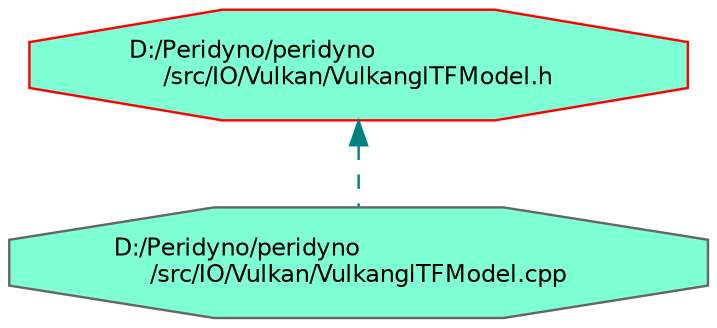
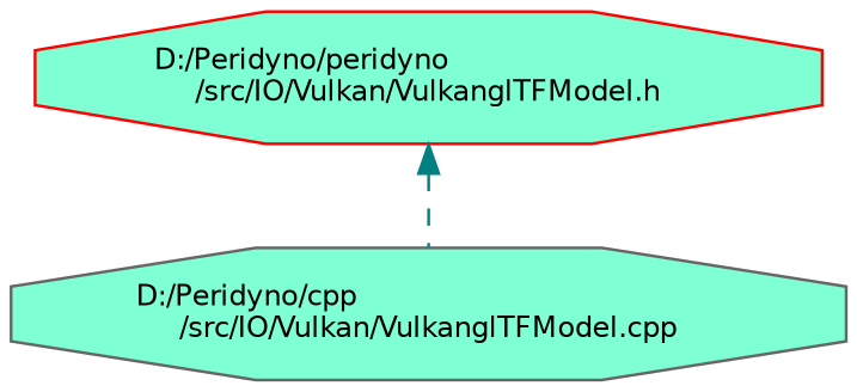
  digraph {
    node [fillcolor=aquamarine fontname=Helvetica fontsize=10 shape=octagon style=filled]
    n1 [color=red fontcolor=black height=0.2 label="D:/Peridyno/peridyno\l/src/IO/Vulkan/VulkanglTFModel.h" width=0.4]
-   n2 [color=gray40 height=0.2 label="D:/Peridyno/peridyno\l/src/IO/Vulkan/VulkanglTFModel.cpp" width=0.4]
+   n2 [color=gray40 height=0.2 label="D:/Peridyno/cpp\l/src/IO/Vulkan/VulkanglTFModel.cpp" width=0.4]
    n1 -> n2 [color=teal dir=back fontname=Helvetica fontsize=10 labelfontname=Helvetica labelfontsize=10 style=dashed]
  }
